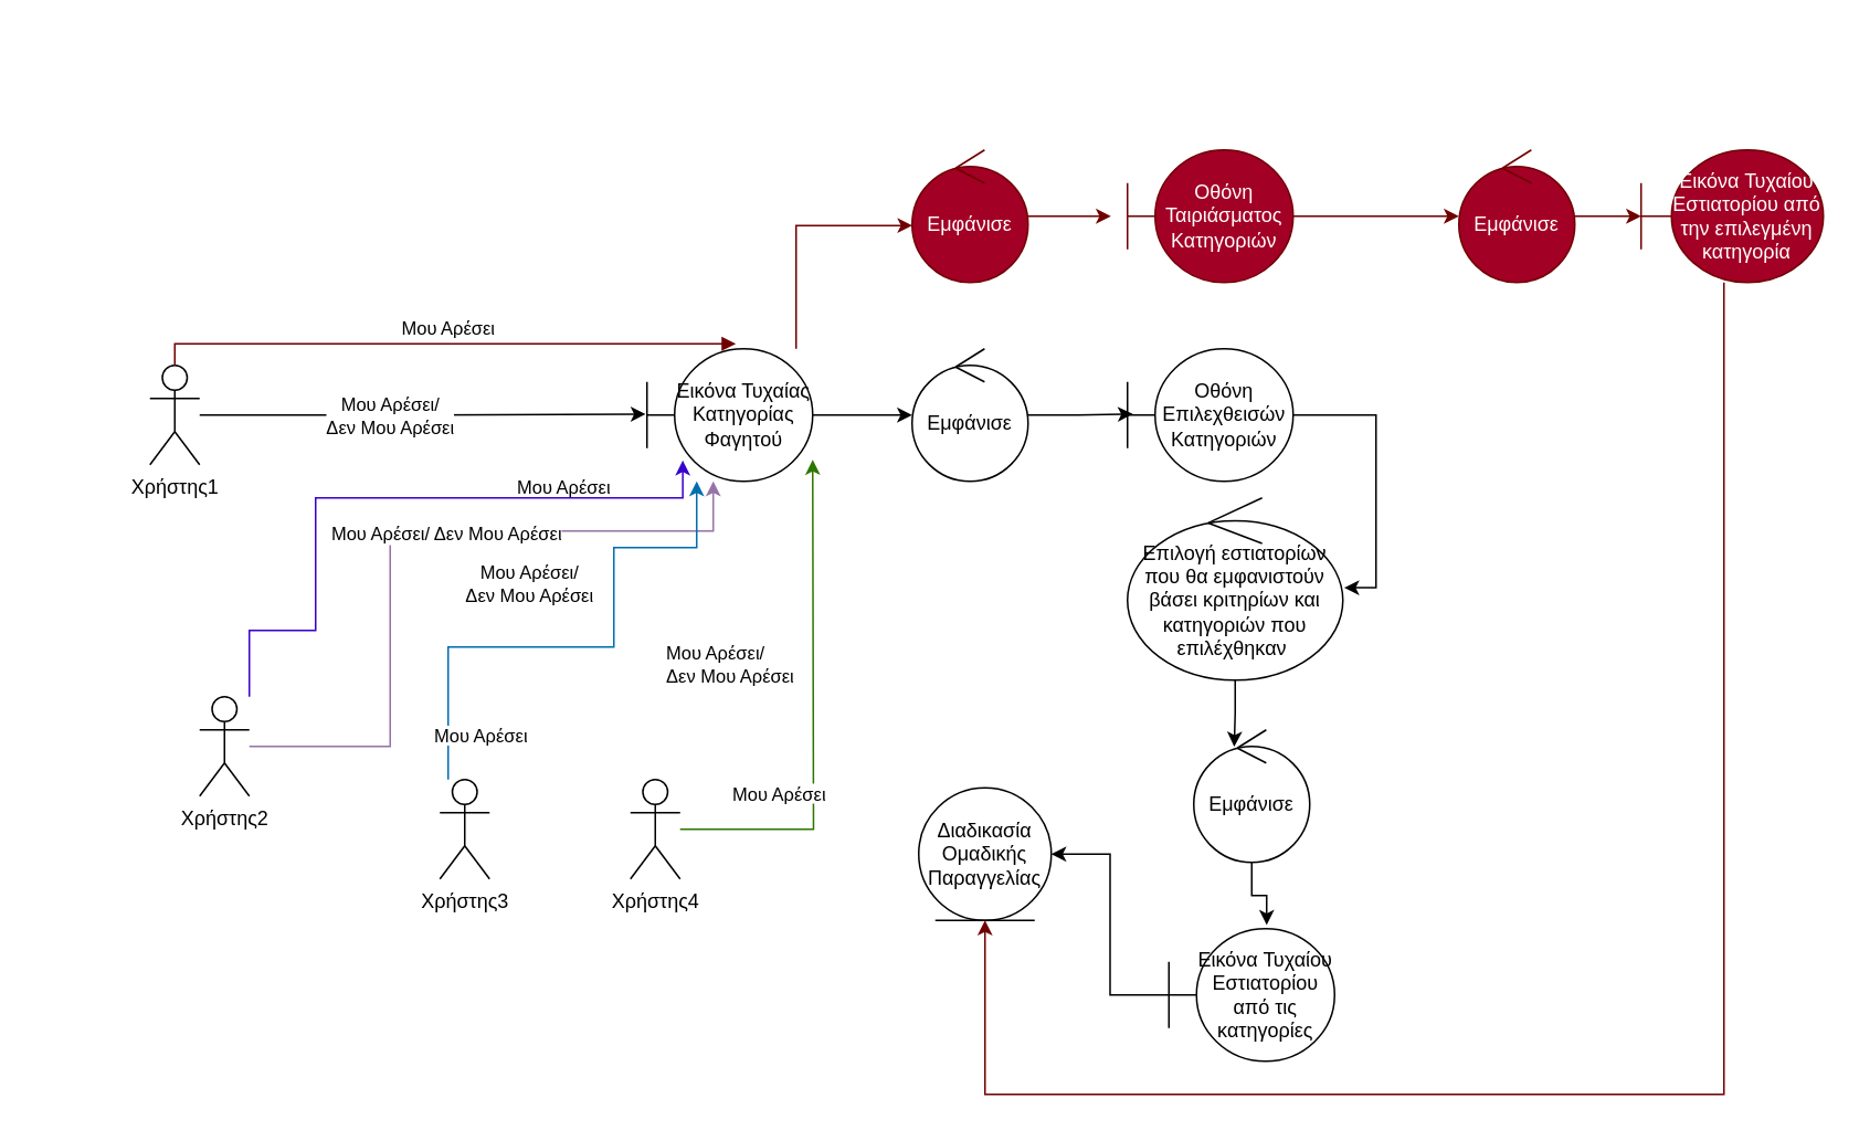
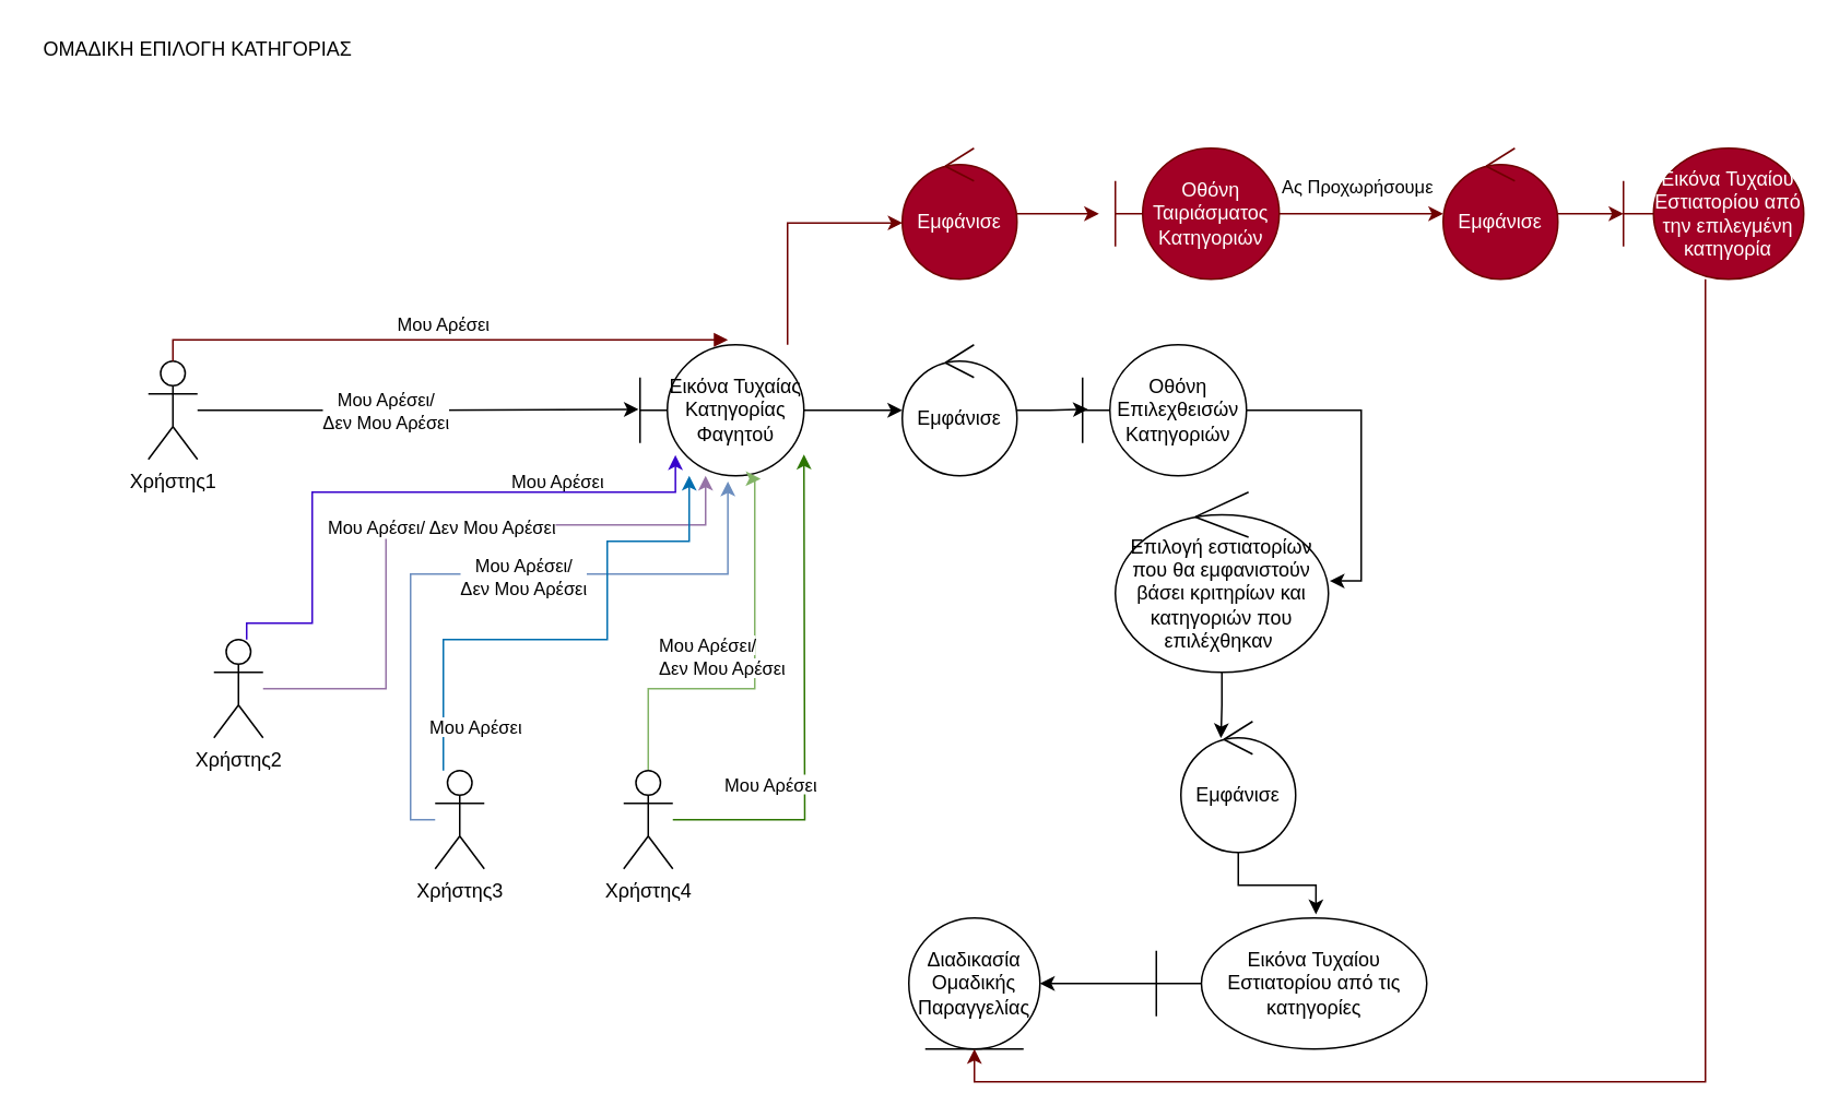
  <mxCell id="0" />
  <mxCell id="1" parent="0" />
  <mxCell id="2" style="edgeStyle=orthogonalEdgeStyle;rounded=0;orthogonalLoop=1;jettySize=auto;html=1;entryX=-0.008;entryY=0.493;entryDx=0;entryDy=0;entryPerimeter=0;" edge="1" parent="1" source="4" target="7"><mxGeometry relative="1" as="geometry" /></mxCell>
  <mxCell id="3" value="Μου Αρέσει/&lt;br&gt;Δεν Μου Αρέσει" style="edgeLabel;html=1;align=center;verticalAlign=middle;resizable=0;points=[];" vertex="1" connectable="0" parent="2"><mxGeometry x="-0.22" y="-2" relative="1" as="geometry"><mxPoint x="9" y="-2" as="offset" /></mxGeometry></mxCell>
  <mxCell id="4" value="Χρήστης1" style="shape=umlActor;verticalLabelPosition=bottom;verticalAlign=top;html=1;outlineConnect=0;" vertex="1" parent="1"><mxGeometry x="90" y="220" width="30" height="60" as="geometry" /></mxCell>
  <mxCell id="5" style="edgeStyle=orthogonalEdgeStyle;rounded=0;orthogonalLoop=1;jettySize=auto;html=1;" edge="1" parent="1" source="7" target="21"><mxGeometry relative="1" as="geometry" /></mxCell>
  <mxCell id="6" style="edgeStyle=orthogonalEdgeStyle;rounded=0;orthogonalLoop=1;jettySize=auto;html=1;entryX=0.003;entryY=0.57;entryDx=0;entryDy=0;entryPerimeter=0;fillColor=#a20025;strokeColor=#6F0000;" edge="1" parent="1" source="7" target="36"><mxGeometry relative="1" as="geometry"><Array as="points"><mxPoint x="480" y="136" /></Array></mxGeometry></mxCell>
  <mxCell id="7" value="Εικόνα Τυχαίας Κατηγορίας Φαγητού" style="shape=umlBoundary;whiteSpace=wrap;html=1;" vertex="1" parent="1"><mxGeometry x="390" y="210" width="100" height="80" as="geometry" /></mxCell>
  <mxCell id="8" style="edgeStyle=orthogonalEdgeStyle;rounded=0;orthogonalLoop=1;jettySize=auto;html=1;fillColor=#e1d5e7;strokeColor=#9673a6;" edge="1" parent="1" source="10" target="7"><mxGeometry relative="1" as="geometry"><Array as="points"><mxPoint x="235" y="320" /><mxPoint x="430" y="320" /></Array></mxGeometry></mxCell>
  <mxCell id="9" style="edgeStyle=orthogonalEdgeStyle;rounded=0;orthogonalLoop=1;jettySize=auto;html=1;entryX=0.216;entryY=0.842;entryDx=0;entryDy=0;entryPerimeter=0;fillColor=#6a00ff;strokeColor=#3700CC;" edge="1" parent="1" source="10" target="7"><mxGeometry relative="1" as="geometry"><Array as="points"><mxPoint x="150" y="380" /><mxPoint x="190" y="380" /><mxPoint x="190" y="300" /><mxPoint x="412" y="300" /></Array></mxGeometry></mxCell>
- <mxCell id="10" value="Χρήστης2" style="shape=umlActor;verticalLabelPosition=bottom;verticalAlign=top;html=1;outlineConnect=0;" vertex="1" parent="1"><mxGeometry x="120" y="420" width="30" height="60" as="geometry" /></mxCell>
+ <mxCell id="10" value="Χρήστης2" style="shape=umlActor;verticalLabelPosition=bottom;verticalAlign=top;html=1;outlineConnect=0;" vertex="1" parent="1"><mxGeometry x="130" y="390" width="30" height="60" as="geometry" /></mxCell>
+ <mxCell id="11" style="edgeStyle=orthogonalEdgeStyle;rounded=0;orthogonalLoop=1;jettySize=auto;html=1;entryX=0.536;entryY=1.043;entryDx=0;entryDy=0;entryPerimeter=0;fillColor=#dae8fc;strokeColor=#6c8ebf;" edge="1" parent="1" source="13" target="7"><mxGeometry relative="1" as="geometry"><Array as="points"><mxPoint x="250" y="350" /><mxPoint x="444" y="350" /></Array></mxGeometry></mxCell>
  <mxCell id="12" style="edgeStyle=orthogonalEdgeStyle;rounded=0;orthogonalLoop=1;jettySize=auto;html=1;fillColor=#1ba1e2;strokeColor=#006EAF;" edge="1" parent="1" source="13"><mxGeometry relative="1" as="geometry"><mxPoint x="420" y="290" as="targetPoint" /><Array as="points"><mxPoint x="270" y="390" /><mxPoint x="370" y="390" /><mxPoint x="370" y="330" /><mxPoint x="420" y="330" /></Array></mxGeometry></mxCell>
  <mxCell id="13" value="Χρήστης3" style="shape=umlActor;verticalLabelPosition=bottom;verticalAlign=top;html=1;outlineConnect=0;" vertex="1" parent="1"><mxGeometry x="265" y="470" width="30" height="60" as="geometry" /></mxCell>
+ <mxCell id="14" style="edgeStyle=orthogonalEdgeStyle;rounded=0;orthogonalLoop=1;jettySize=auto;html=1;entryX=0.736;entryY=1.023;entryDx=0;entryDy=0;entryPerimeter=0;fillColor=#d5e8d4;strokeColor=#82b366;" edge="1" parent="1" source="16" target="7"><mxGeometry relative="1" as="geometry"><Array as="points"><mxPoint x="395" y="420" /><mxPoint x="460" y="420" /><mxPoint x="460" y="292" /></Array></mxGeometry></mxCell>
  <mxCell id="15" style="edgeStyle=orthogonalEdgeStyle;rounded=0;orthogonalLoop=1;jettySize=auto;html=1;fillColor=#60a917;strokeColor=#2D7600;" edge="1" parent="1" source="16"><mxGeometry relative="1" as="geometry"><mxPoint x="490" y="277" as="targetPoint" /></mxGeometry></mxCell>
  <mxCell id="16" value="Χρήστης4" style="shape=umlActor;verticalLabelPosition=bottom;verticalAlign=top;html=1;outlineConnect=0;" vertex="1" parent="1"><mxGeometry x="380" y="470" width="30" height="60" as="geometry" /></mxCell>
  <mxCell id="17" value="Μου Αρέσει/ Δεν Μου Αρέσει" style="edgeLabel;html=1;align=center;verticalAlign=middle;resizable=0;points=[];" vertex="1" connectable="0" parent="1"><mxGeometry x="280" y="350" as="geometry"><mxPoint x="-12" y="-29" as="offset" /></mxGeometry></mxCell>
  <mxCell id="18" value="Μου Αρέσει/&lt;br&gt;Δεν Μου Αρέσει" style="edgeLabel;html=1;align=center;verticalAlign=middle;resizable=0;points=[];" vertex="1" connectable="0" parent="1"><mxGeometry x="330" y="380" as="geometry"><mxPoint x="-12" y="-29" as="offset" /></mxGeometry></mxCell>
  <mxCell id="19" value="&lt;span style=&quot;color: rgb(0 , 0 , 0) ; font-family: &amp;#34;helvetica&amp;#34; ; font-size: 11px ; font-style: normal ; font-weight: 400 ; letter-spacing: normal ; text-align: center ; text-indent: 0px ; text-transform: none ; word-spacing: 0px ; background-color: rgb(255 , 255 , 255) ; display: inline ; float: none&quot;&gt;Μου Αρέσει/&lt;br&gt;Δεν Μου Αρέσει&lt;/span&gt;" style="text;whiteSpace=wrap;html=1;" vertex="1" parent="1"><mxGeometry x="400" y="380" width="80" height="30" as="geometry" /></mxCell>
  <mxCell id="20" style="edgeStyle=orthogonalEdgeStyle;rounded=0;orthogonalLoop=1;jettySize=auto;html=1;entryX=0.032;entryY=0.492;entryDx=0;entryDy=0;entryPerimeter=0;" edge="1" parent="1" source="21" target="23"><mxGeometry relative="1" as="geometry" /></mxCell>
  <mxCell id="21" value="Εμφάνισε" style="ellipse;shape=umlControl;whiteSpace=wrap;html=1;" vertex="1" parent="1"><mxGeometry x="550" y="210" width="70" height="80" as="geometry" /></mxCell>
  <mxCell id="22" style="edgeStyle=orthogonalEdgeStyle;rounded=0;orthogonalLoop=1;jettySize=auto;html=1;entryX=1.006;entryY=0.493;entryDx=0;entryDy=0;entryPerimeter=0;" edge="1" parent="1" source="23" target="27"><mxGeometry relative="1" as="geometry"><mxPoint x="820" y="360" as="targetPoint" /><Array as="points"><mxPoint x="830" y="250" /><mxPoint x="830" y="354" /></Array></mxGeometry></mxCell>
- <mxCell id="23" value="Οθόνη Επιλεχθεισών Κατηγοριών" style="shape=umlBoundary;whiteSpace=wrap;html=1;" vertex="1" parent="1"><mxGeometry x="680" y="210" width="100" height="80" as="geometry" /></mxCell>
+ <mxCell id="23" value="Οθόνη Επιλεχθεισών Κατηγοριών" style="shape=umlBoundary;whiteSpace=wrap;html=1;" vertex="1" parent="1"><mxGeometry x="660" y="210" width="100" height="80" as="geometry" /></mxCell>
  <mxCell id="24" style="edgeStyle=orthogonalEdgeStyle;rounded=0;orthogonalLoop=1;jettySize=auto;html=1;entryX=1;entryY=0.5;entryDx=0;entryDy=0;" edge="1" parent="1" source="25" target="30"><mxGeometry relative="1" as="geometry" /></mxCell>
- <mxCell id="25" value="Εικόνα Τυχαίου Εστιατορίου από τις κατηγορίες" style="shape=umlBoundary;whiteSpace=wrap;html=1;" vertex="1" parent="1"><mxGeometry x="705" y="560" width="100" height="80" as="geometry" /></mxCell>
+ <mxCell id="25" value="Εικόνα Τυχαίου Εστιατορίου από τις κατηγορίες" style="shape=umlBoundary;whiteSpace=wrap;html=1;" vertex="1" parent="1"><mxGeometry x="705" y="560" width="165" height="80" as="geometry" /></mxCell>
  <mxCell id="26" style="edgeStyle=orthogonalEdgeStyle;rounded=0;orthogonalLoop=1;jettySize=auto;html=1;entryX=0.349;entryY=0.127;entryDx=0;entryDy=0;entryPerimeter=0;" edge="1" parent="1" source="27" target="29"><mxGeometry relative="1" as="geometry" /></mxCell>
  <mxCell id="27" value="Επιλογή εστιατορίων που θα εμφανιστούν βάσει κριτηρίων και κατηγοριών που επιλέχθηκαν&amp;nbsp;" style="ellipse;shape=umlControl;whiteSpace=wrap;html=1;" vertex="1" parent="1"><mxGeometry x="680" y="300" width="130" height="110" as="geometry" /></mxCell>
  <mxCell id="28" style="edgeStyle=orthogonalEdgeStyle;rounded=0;orthogonalLoop=1;jettySize=auto;html=1;entryX=0.59;entryY=-0.028;entryDx=0;entryDy=0;entryPerimeter=0;" edge="1" parent="1" source="29" target="25"><mxGeometry relative="1" as="geometry" /></mxCell>
  <mxCell id="29" value="Εμφάνισε" style="ellipse;shape=umlControl;whiteSpace=wrap;html=1;" vertex="1" parent="1"><mxGeometry x="720" y="440" width="70" height="80" as="geometry" /></mxCell>
- <mxCell id="30" value="Διαδικασία Ομαδικής Παραγγελίας" style="ellipse;shape=umlEntity;whiteSpace=wrap;html=1;" vertex="1" parent="1"><mxGeometry x="554" y="475" width="80" height="80" as="geometry" /></mxCell>
+ <mxCell id="30" value="Διαδικασία Ομαδικής Παραγγελίας" style="ellipse;shape=umlEntity;whiteSpace=wrap;html=1;" vertex="1" parent="1"><mxGeometry x="554" y="560" width="80" height="80" as="geometry" /></mxCell>
  <mxCell id="31" value="Μου Αρέσει" style="html=1;verticalAlign=bottom;endArrow=block;rounded=0;exitX=0.5;exitY=0;exitDx=0;exitDy=0;exitPerimeter=0;entryX=0.536;entryY=-0.037;entryDx=0;entryDy=0;entryPerimeter=0;edgeStyle=orthogonalEdgeStyle;fillColor=#a20025;strokeColor=#6F0000;" edge="1" parent="1" source="4" target="7"><mxGeometry x="0.013" width="80" relative="1" as="geometry"><mxPoint x="510" y="310" as="sourcePoint" /><mxPoint x="590" y="310" as="targetPoint" /><mxPoint as="offset" /></mxGeometry></mxCell>
  <mxCell id="32" value="&lt;span style=&quot;color: rgb(0, 0, 0); font-family: helvetica; font-size: 11px; font-style: normal; font-weight: 400; letter-spacing: normal; text-align: center; text-indent: 0px; text-transform: none; word-spacing: 0px; background-color: rgb(255, 255, 255); display: inline; float: none;&quot;&gt;Μου Αρέσει&lt;/span&gt;" style="text;whiteSpace=wrap;html=1;" vertex="1" parent="1"><mxGeometry x="310" y="280" width="80" height="30" as="geometry" /></mxCell>
  <mxCell id="33" value="&lt;span style=&quot;color: rgb(0, 0, 0); font-family: helvetica; font-size: 11px; font-style: normal; font-weight: 400; letter-spacing: normal; text-align: center; text-indent: 0px; text-transform: none; word-spacing: 0px; background-color: rgb(255, 255, 255); display: inline; float: none;&quot;&gt;Μου Αρέσει&lt;/span&gt;" style="text;whiteSpace=wrap;html=1;" vertex="1" parent="1"><mxGeometry x="260" y="430" width="80" height="30" as="geometry" /></mxCell>
  <mxCell id="34" value="&lt;span style=&quot;color: rgb(0, 0, 0); font-family: helvetica; font-size: 11px; font-style: normal; font-weight: 400; letter-spacing: normal; text-align: center; text-indent: 0px; text-transform: none; word-spacing: 0px; background-color: rgb(255, 255, 255); display: inline; float: none;&quot;&gt;Μου Αρέσει&lt;/span&gt;" style="text;whiteSpace=wrap;html=1;" vertex="1" parent="1"><mxGeometry x="440" y="465" width="80" height="30" as="geometry" /></mxCell>
  <mxCell id="35" style="edgeStyle=orthogonalEdgeStyle;rounded=0;orthogonalLoop=1;jettySize=auto;html=1;fillColor=#a20025;strokeColor=#6F0000;" edge="1" parent="1" source="36"><mxGeometry relative="1" as="geometry"><mxPoint x="670" y="130" as="targetPoint" /></mxGeometry></mxCell>
  <mxCell id="36" value="Εμφάνισε" style="ellipse;shape=umlControl;whiteSpace=wrap;html=1;fillColor=#a20025;fontColor=#ffffff;strokeColor=#6F0000;" vertex="1" parent="1"><mxGeometry x="550" y="90" width="70" height="80" as="geometry" /></mxCell>
  <mxCell id="37" style="edgeStyle=orthogonalEdgeStyle;rounded=0;orthogonalLoop=1;jettySize=auto;html=1;fillColor=#a20025;strokeColor=#6F0000;" edge="1" parent="1" source="38" target="40"><mxGeometry relative="1" as="geometry" /></mxCell>
  <mxCell id="38" value="Οθόνη Ταιριάσματος Κατηγοριών" style="shape=umlBoundary;whiteSpace=wrap;html=1;fillColor=#a20025;fontColor=#ffffff;strokeColor=#6F0000;" vertex="1" parent="1"><mxGeometry x="680" y="90" width="100" height="80" as="geometry" /></mxCell>
  <mxCell id="39" style="edgeStyle=orthogonalEdgeStyle;rounded=0;orthogonalLoop=1;jettySize=auto;html=1;entryX=0;entryY=0.5;entryDx=0;entryDy=0;entryPerimeter=0;fillColor=#a20025;strokeColor=#6F0000;" edge="1" parent="1" source="40" target="43"><mxGeometry relative="1" as="geometry" /></mxCell>
  <mxCell id="40" value="Εμφάνισε" style="ellipse;shape=umlControl;whiteSpace=wrap;html=1;fillColor=#a20025;fontColor=#ffffff;strokeColor=#6F0000;" vertex="1" parent="1"><mxGeometry x="880" y="90" width="70" height="80" as="geometry" /></mxCell>
+ <mxCell id="41" value="&lt;div style=&quot;text-align: center&quot;&gt;&lt;font face=&quot;helvetica&quot;&gt;&lt;span style=&quot;font-size: 11px ; background-color: rgb(255 , 255 , 255)&quot;&gt;Ας Προχωρήσουμε&lt;/span&gt;&lt;/font&gt;&lt;/div&gt;" style="text;whiteSpace=wrap;html=1;" vertex="1" parent="1"><mxGeometry x="780" y="100" width="100" height="30" as="geometry" /></mxCell>
  <mxCell id="42" style="edgeStyle=orthogonalEdgeStyle;rounded=0;orthogonalLoop=1;jettySize=auto;html=1;entryX=0.5;entryY=1;entryDx=0;entryDy=0;fillColor=#a20025;strokeColor=#6F0000;" edge="1" parent="1" source="43" target="30"><mxGeometry relative="1" as="geometry"><Array as="points"><mxPoint x="1040" y="660" /><mxPoint x="594" y="660" /></Array></mxGeometry></mxCell>
  <mxCell id="43" value="Εικόνα Τυχαίου Εστιατορίου από την επιλεγμένη κατηγορία" style="shape=umlBoundary;whiteSpace=wrap;html=1;fillColor=#a20025;fontColor=#ffffff;strokeColor=#6F0000;" vertex="1" parent="1"><mxGeometry x="990" y="90" width="110" height="80" as="geometry" /></mxCell>
+ <mxCell id="44" value="ΟΜΑΔΙΚΗ ΕΠΙΛΟΓΗ ΚΑΤΗΓΟΡΙΑΣ" style="text;html=1;align=center;verticalAlign=middle;resizable=0;points=[];autosize=1;strokeColor=none;fillColor=none;" vertex="1" parent="1"><mxGeometry x="20" y="20" width="200" height="20" as="geometry" /></mxCell>
